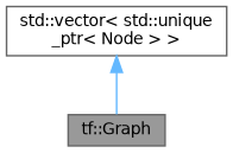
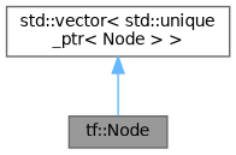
  digraph {
    node [color=gray40 fontname=Helvetica fontsize=10 shape=box style=filled]
-   n1 [fillcolor=grey60 fontcolor=black height=0.2 label="tf::Graph" width=0.4]
+   n1 [fillcolor=grey60 fontcolor=black height=0.2 label="tf::Node" width=0.4]
    n2 [fillcolor=white height=0.2 label="std::vector\< std::unique\l_ptr\< Node \> \>" width=0.4]
    n2 -> n1 [color=steelblue1 dir=back fontname=Helvetica fontsize=10 labelfontname=Helvetica labelfontsize=10 style=solid]
  }
